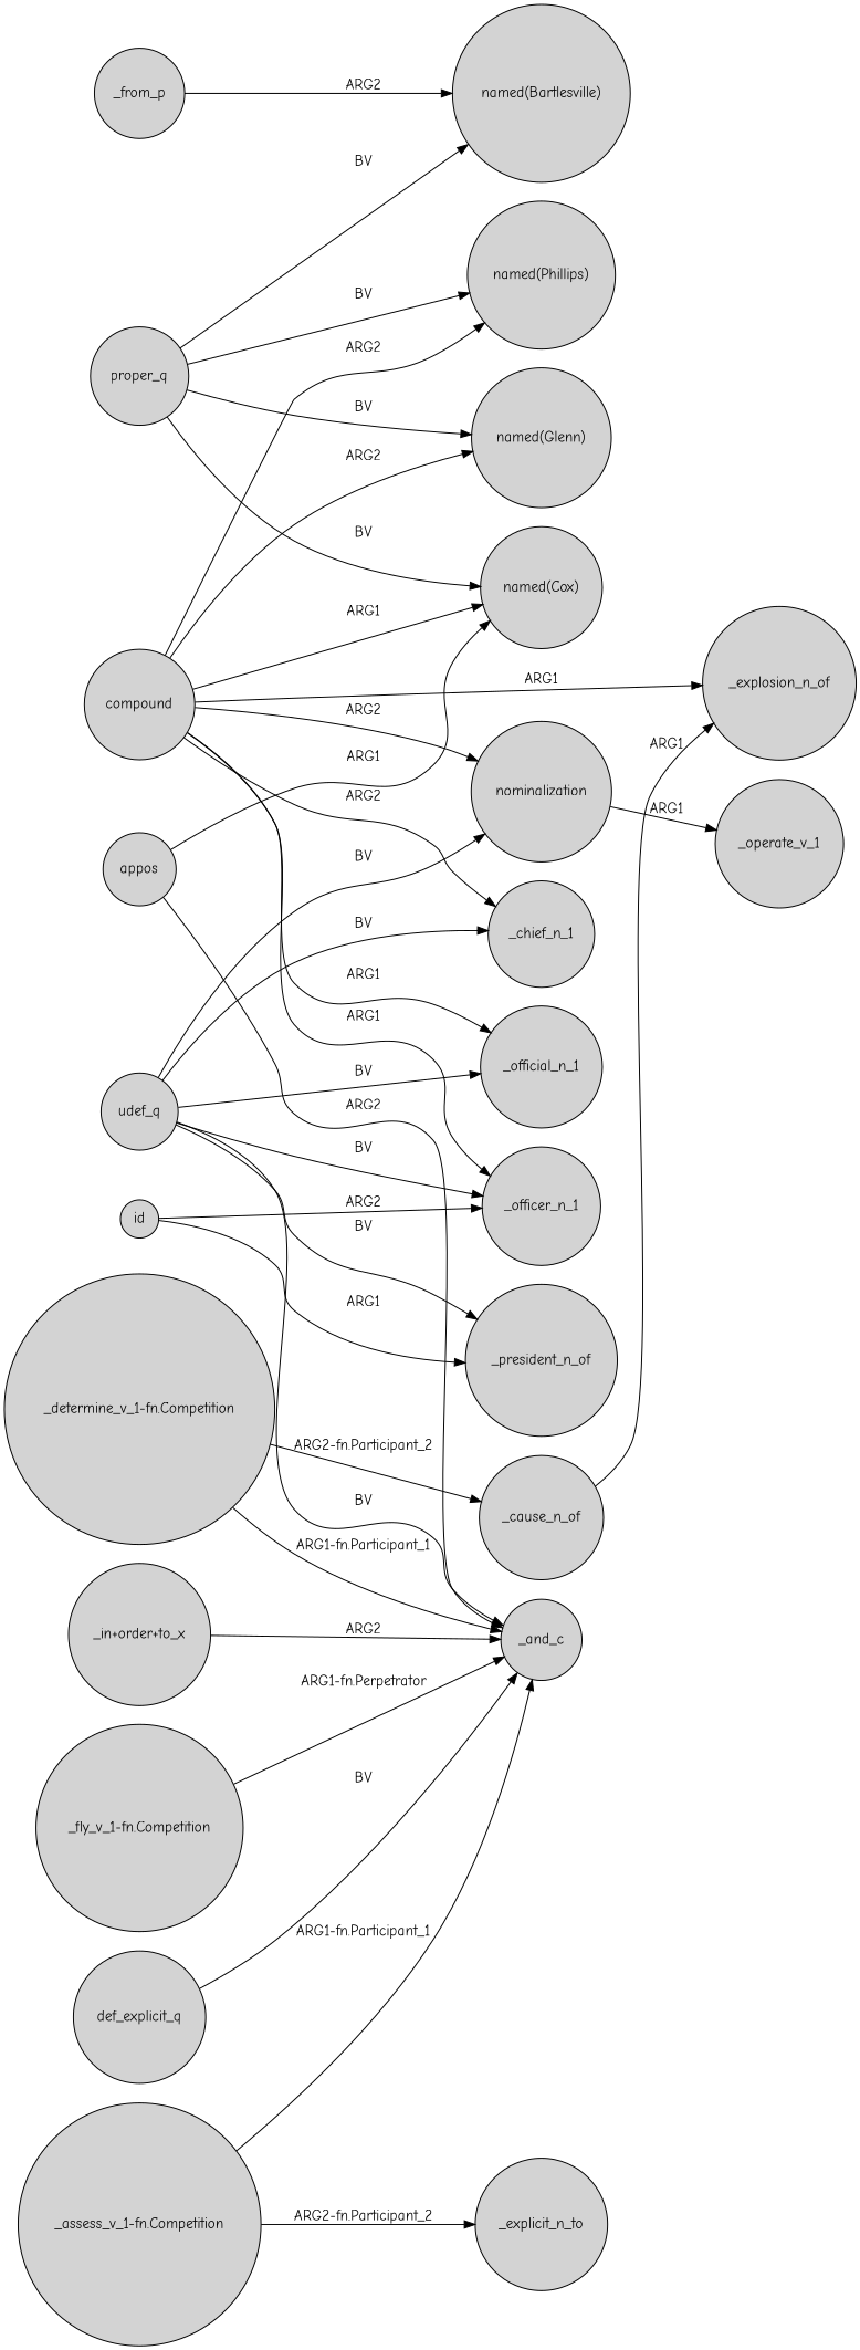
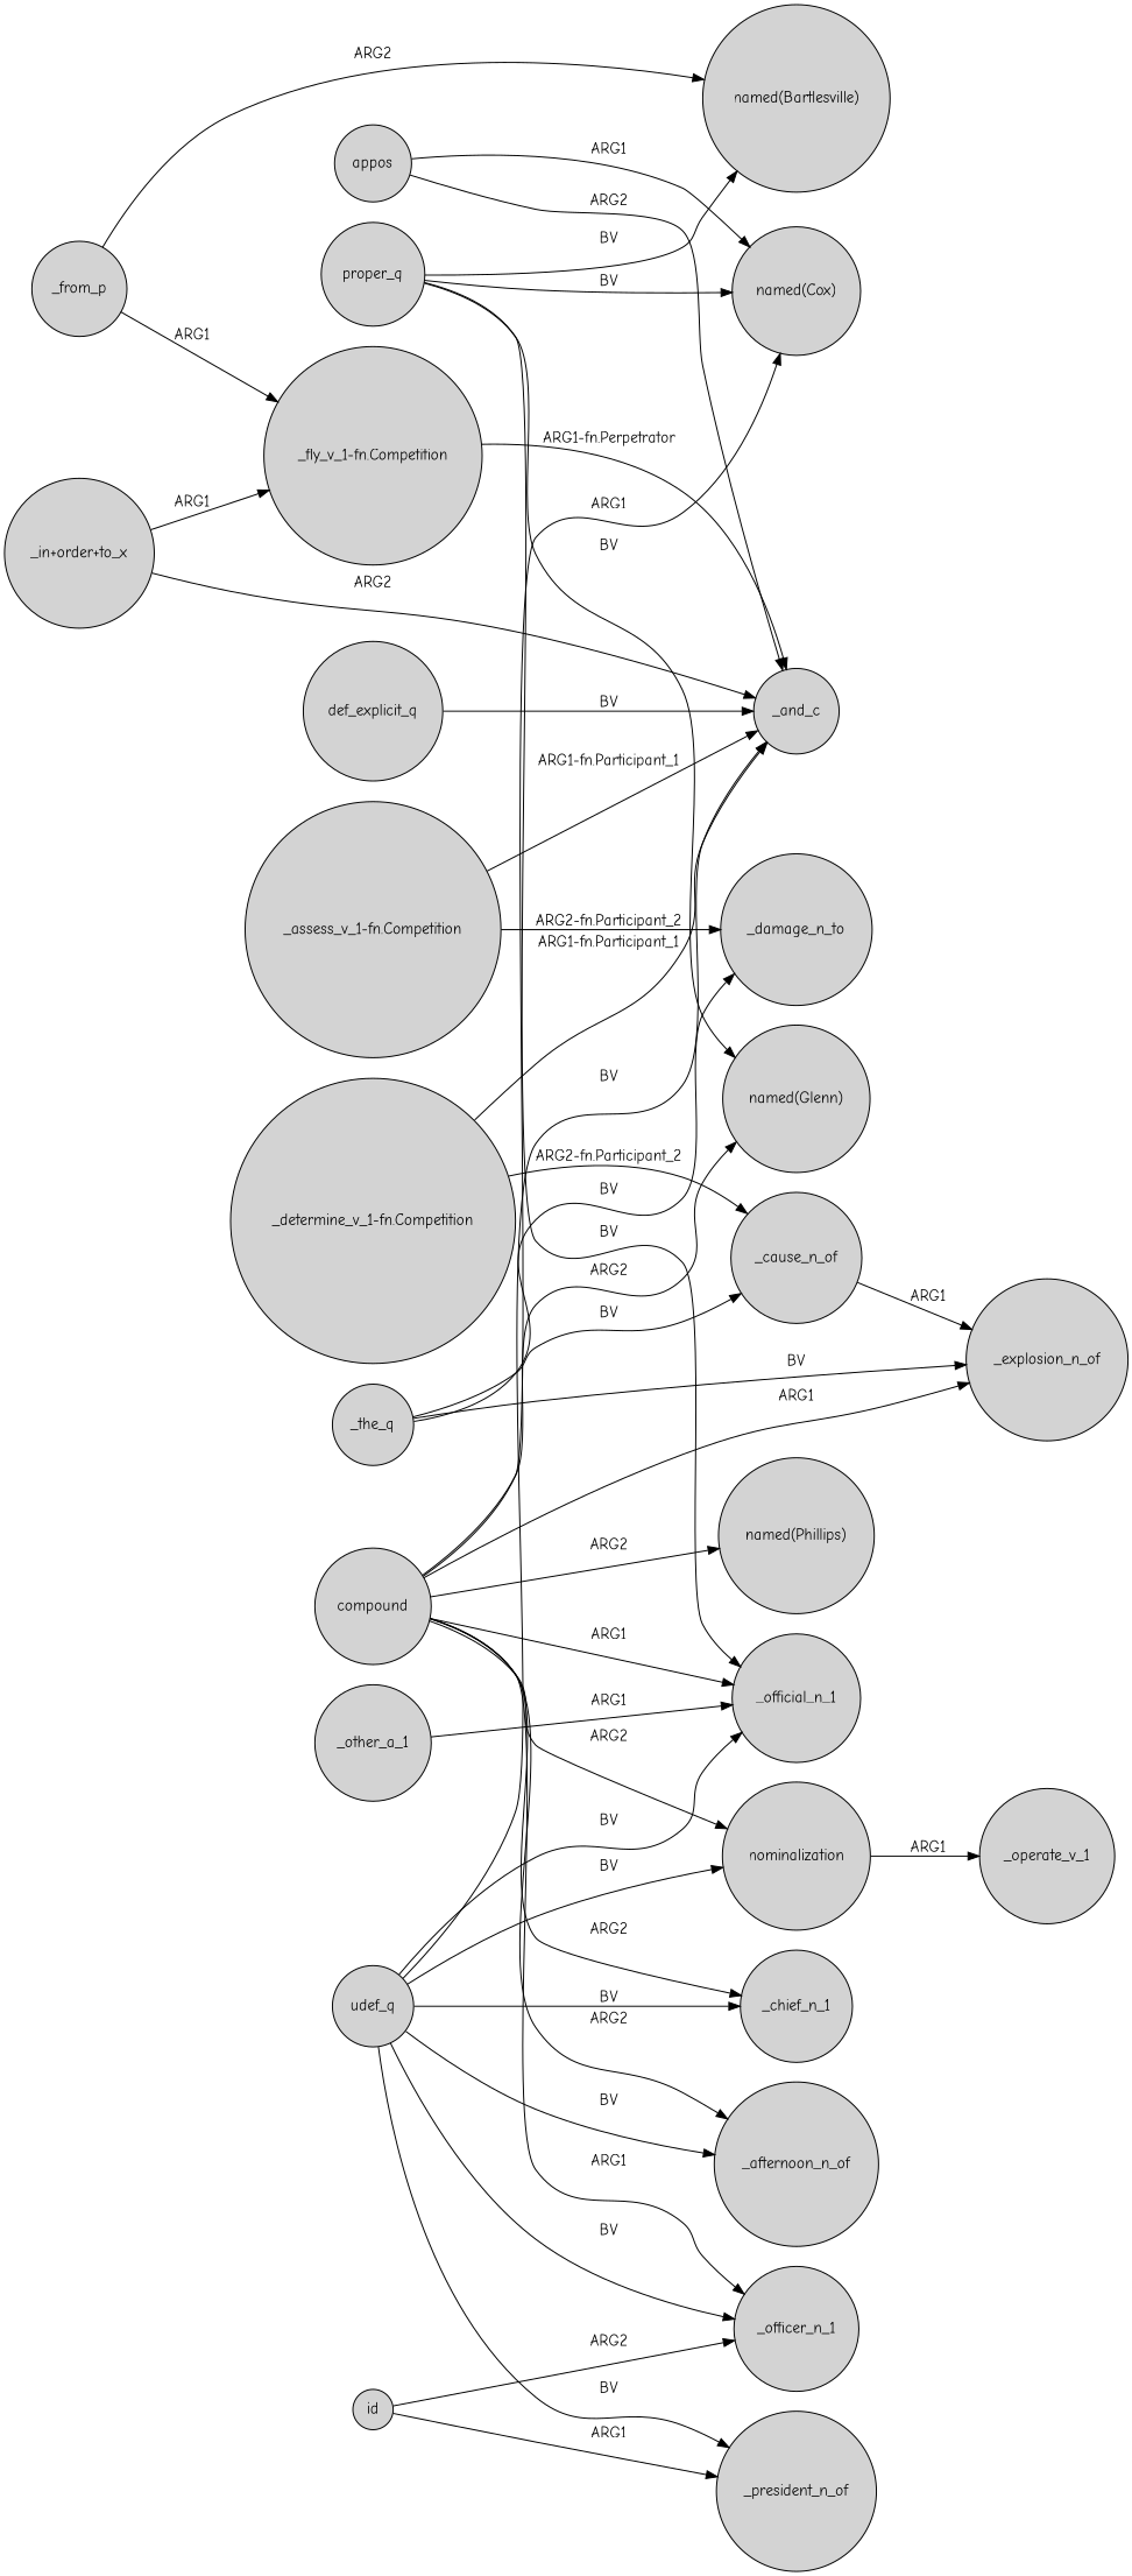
  digraph {
    fontname="Comic Neue"
    rankdir=LR
    node [fontname="Comic Neue" shape=circle style=filled]
    edge [fontname="Comic Neue"]
    proper_q
    "named(Bartlesville)"
    "named(Cox)"
    "named(Glenn)"
    "named(Phillips)"
    _cause_n_of
    _explosion_n_of
    compound
    _chief_n_1
    nominalization
    _official_n_1
+   _afternoon_n_of
    _officer_n_1
    _operate_v_1
    appos
    _and_c
    n17 [label="_fly_v_1-fn.Competition"]
    udef_q
    _president_n_of
+   _other_a_1
    _from_p
-   _damage_n_to [label=_explicit_n_to]
+   _the_q
+   _damage_n_to
    "_determine_v_1-fn.Competition"
    "_assess_v_1-fn.Competition"
    def_explicit_q
    id
    "_in+order+to_x"
    proper_q -> "named(Bartlesville)" [label=BV]
    proper_q -> "named(Cox)" [label=BV]
    proper_q -> "named(Glenn)" [label=BV]
-   proper_q -> "named(Phillips)" [label=BV]
+   proper_q -> _official_n_1 [label=BV]
    _cause_n_of -> _explosion_n_of [label=ARG1]
    compound -> "named(Cox)" [label=ARG1]
    compound -> "named(Glenn)" [label=ARG2]
    compound -> "named(Phillips)" [label=ARG2]
    compound -> _explosion_n_of [label=ARG1]
    compound -> _chief_n_1 [label=ARG2]
    compound -> nominalization [label=ARG2]
    compound -> _official_n_1 [label=ARG1]
+   compound -> _afternoon_n_of [label=ARG2]
    compound -> _officer_n_1 [label=ARG1]
    nominalization -> _operate_v_1 [label=ARG1]
    appos -> "named(Cox)" [label=ARG1]
    appos -> _and_c [label=ARG2]
    n17 -> _and_c [label="ARG1-fn.Perpetrator"]
    udef_q -> _chief_n_1 [label=BV]
    udef_q -> nominalization [label=BV]
    udef_q -> _official_n_1 [label=BV]
+   udef_q -> _afternoon_n_of [label=BV]
    udef_q -> _officer_n_1 [label=BV]
    udef_q -> _and_c [label=BV]
    udef_q -> _president_n_of [label=BV]
+   _other_a_1 -> _official_n_1 [label=ARG1]
    _from_p -> "named(Bartlesville)" [label=ARG2]
+   _from_p -> n17 [label=ARG1]
+   _the_q -> _cause_n_of [label=BV]
+   _the_q -> _explosion_n_of [label=BV]
+   _the_q -> _damage_n_to [label=BV]
    "_determine_v_1-fn.Competition" -> _cause_n_of [label="ARG2-fn.Participant_2"]
    "_determine_v_1-fn.Competition" -> _and_c [label="ARG1-fn.Participant_1"]
    "_assess_v_1-fn.Competition" -> _and_c [label="ARG1-fn.Participant_1"]
    "_assess_v_1-fn.Competition" -> _damage_n_to [label="ARG2-fn.Participant_2"]
    def_explicit_q -> _and_c [label=BV]
    id -> _officer_n_1 [label=ARG2]
    id -> _president_n_of [label=ARG1]
    "_in+order+to_x" -> _and_c [label=ARG2]
+   "_in+order+to_x" -> n17 [label=ARG1]
  }
